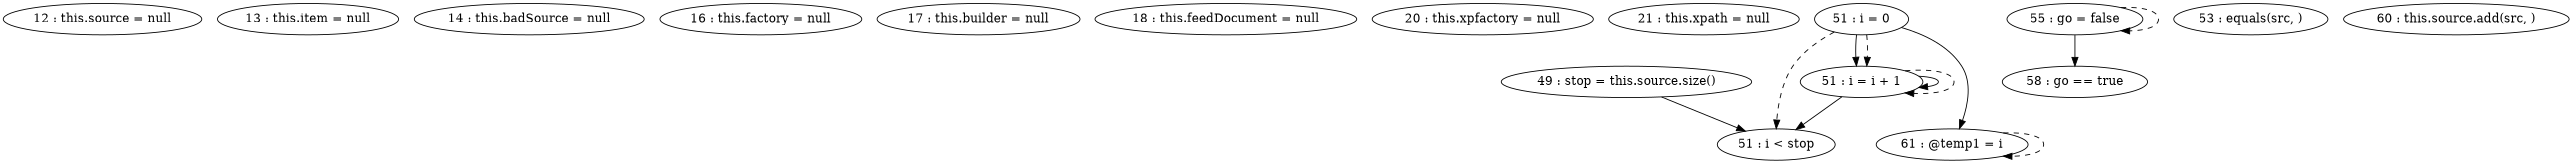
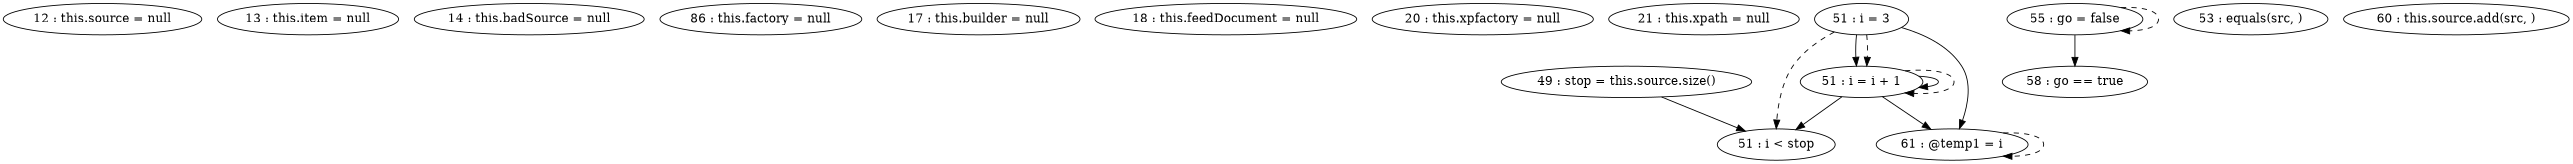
  digraph {
    "12 : this.source = null"
    "13 : this.item = null"
    "14 : this.badSource = null"
-   "16 : this.factory = null"
+   "16 : this.factory = null" [label="86 : this.factory = null"]
    "17 : this.builder = null"
    "18 : this.feedDocument = null"
    "20 : this.xpfactory = null"
    "21 : this.xpath = null"
    "49 : stop = this.source.size()"
    "51 : i < stop"
    "55 : go = false"
    "58 : go == true"
-   "51 : i = 0"
+   "51 : i = 0" [label="51 : i = 3"]
    "51 : i = i + 1"
    n15 [label="61 : @temp1 = i"]
    "53 : equals(src, )"
    "60 : this.source.add(src, )"
    "49 : stop = this.source.size()" -> "51 : i < stop"
    "55 : go = false" -> "55 : go = false" [style=dashed]
    "55 : go = false" -> "58 : go == true"
    "51 : i = 0" -> "51 : i < stop" [style=dashed]
    "51 : i = 0" -> "51 : i = i + 1"
    "51 : i = 0" -> "51 : i = i + 1" [style=dashed]
    "51 : i = 0" -> n15
    "51 : i = i + 1" -> "51 : i < stop"
    "51 : i = i + 1" -> "51 : i = i + 1"
    "51 : i = i + 1" -> "51 : i = i + 1" [style=dashed]
+   "51 : i = i + 1" -> n15
    n15 -> n15 [style=dashed]
  }
